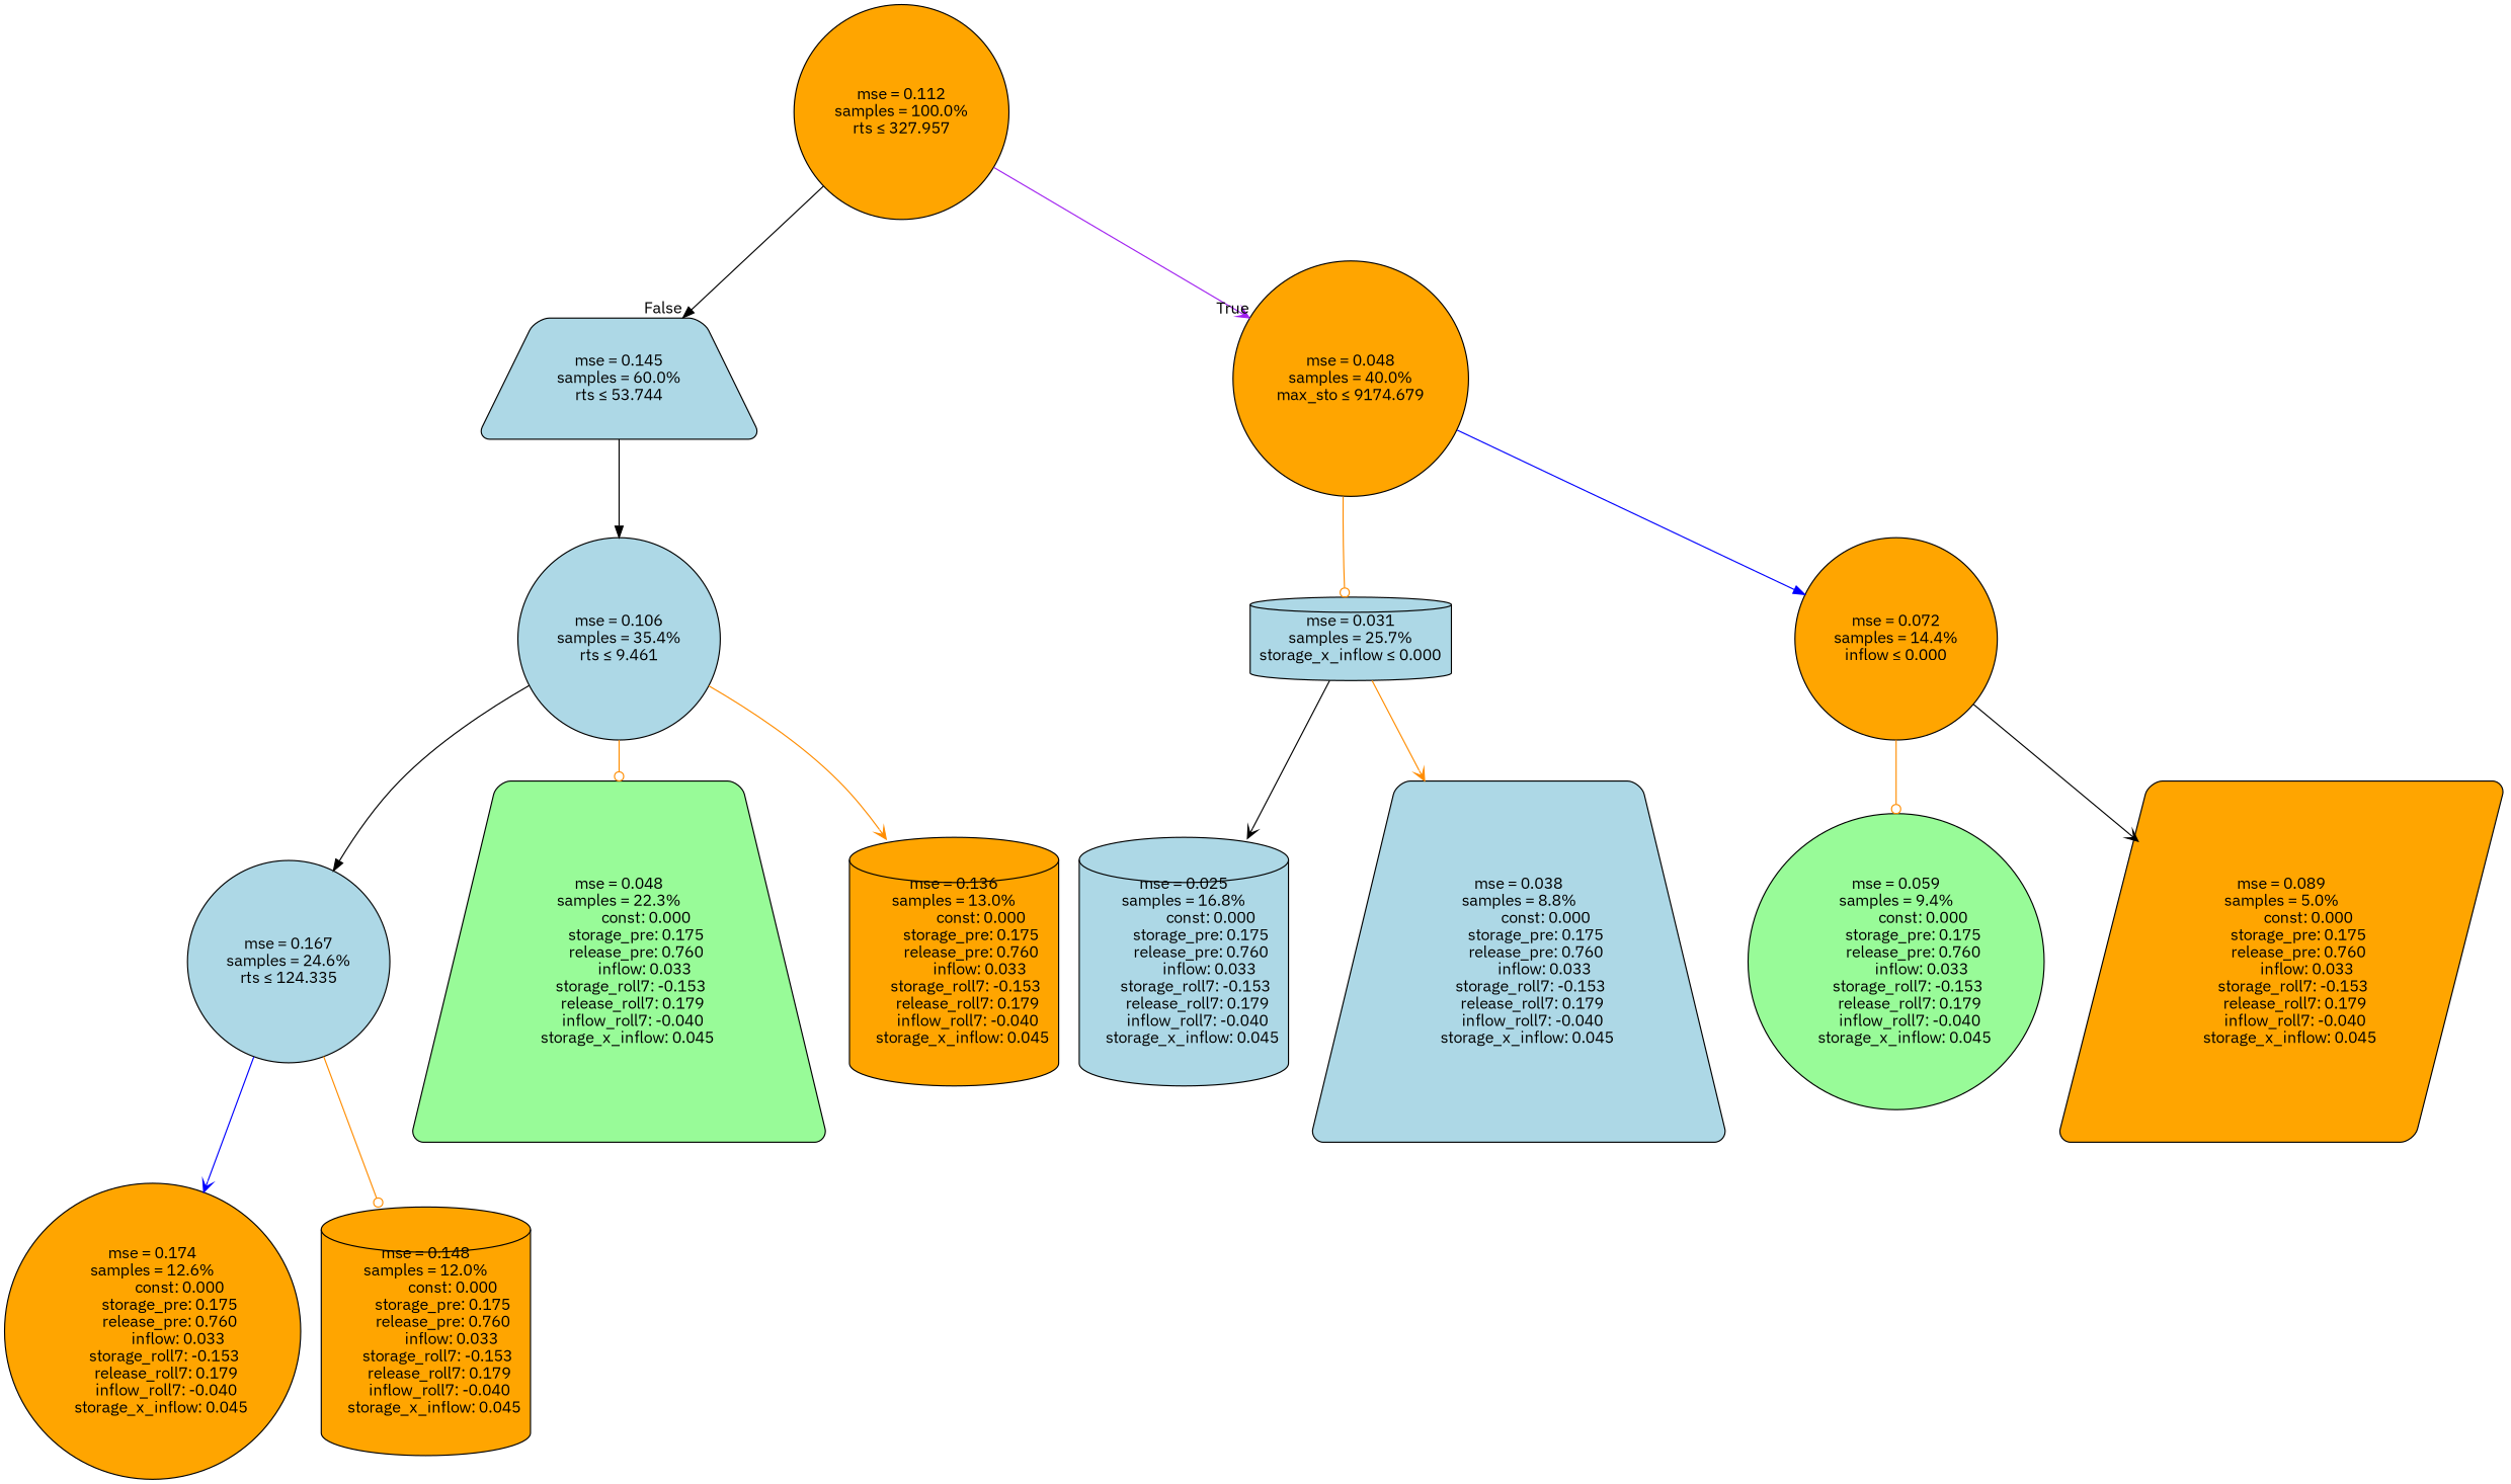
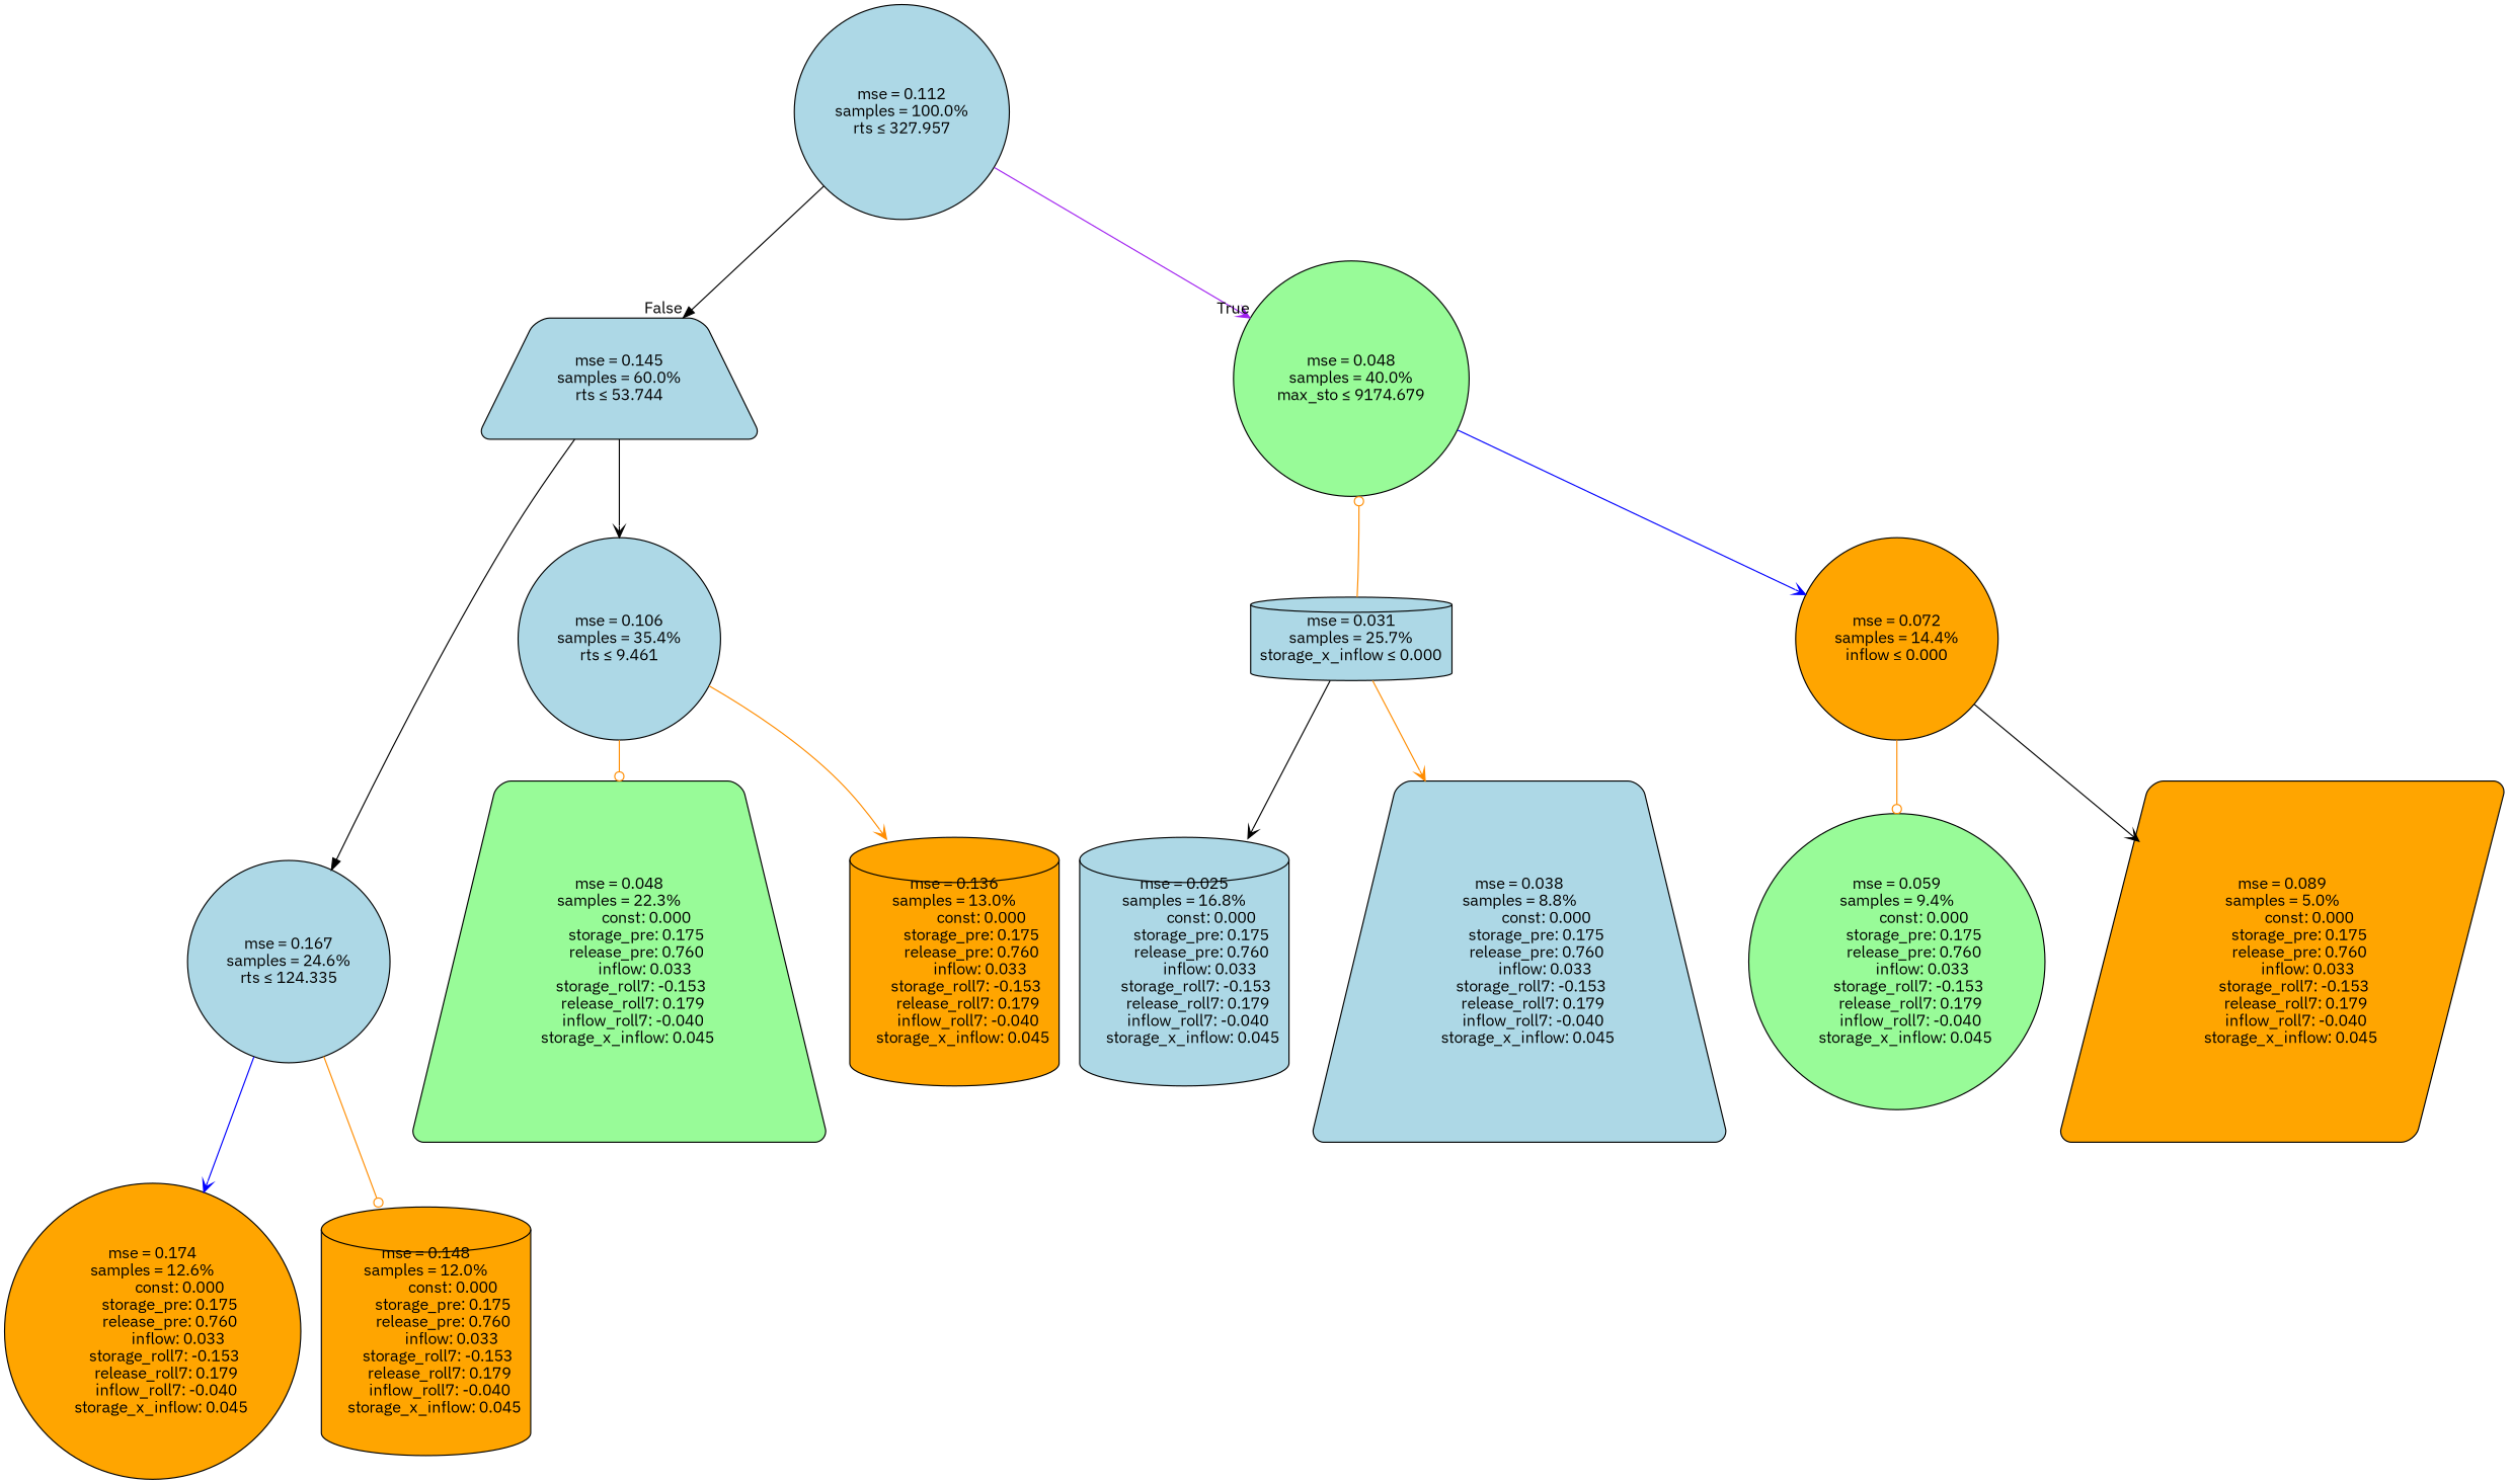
  digraph {
    fontname="IBM Plex Sans"
    node [color=black fillcolor=lightblue fontname="IBM Plex Sans" shape=circle style="filled, rounded"]
    edge [arrowhead=vee color=darkorange fontname="IBM Plex Sans"]
-   n1 [fillcolor=orange label="mse = 0.112\nsamples = 100.0%\nrts &le; 327.957"]
+   n1 [label="mse = 0.112\nsamples = 100.0%\nrts &le; 327.957"]
    n2 [label="mse = 0.145\nsamples = 60.0%\nrts &le; 53.744" shape=trapezium]
-   n3 [fillcolor=orange label="mse = 0.048\nsamples = 40.0%\nmax_sto &le; 9174.679"]
+   n3 [fillcolor=palegreen label="mse = 0.048\nsamples = 40.0%\nmax_sto &le; 9174.679"]
    n4 [label="mse = 0.106\nsamples = 35.4%\nrts &le; 9.461"]
    n5 [label="mse = 0.167\nsamples = 24.6%\nrts &le; 124.335"]
    n6 [label="mse = 0.031\nsamples = 25.7%\nstorage_x_inflow &le; 0.000" shape=cylinder]
    n7 [fillcolor=orange label="mse = 0.072\nsamples = 14.4%\ninflow &le; 0.000"]
    n8 [fillcolor=palegreen label="mse = 0.048\nsamples = 22.3%\n                const: 0.000\n          storage_pre: 0.175\n          release_pre: 0.760\n               inflow: 0.033\n       storage_roll7: -0.153\n        release_roll7: 0.179\n        inflow_roll7: -0.040\n     storage_x_inflow: 0.045" shape=trapezium]
    n9 [fillcolor=orange label="mse = 0.136\nsamples = 13.0%\n                const: 0.000\n          storage_pre: 0.175\n          release_pre: 0.760\n               inflow: 0.033\n       storage_roll7: -0.153\n        release_roll7: 0.179\n        inflow_roll7: -0.040\n     storage_x_inflow: 0.045" shape=cylinder]
    n10 [fillcolor=orange label="mse = 0.174\nsamples = 12.6%\n                const: 0.000\n          storage_pre: 0.175\n          release_pre: 0.760\n               inflow: 0.033\n       storage_roll7: -0.153\n        release_roll7: 0.179\n        inflow_roll7: -0.040\n     storage_x_inflow: 0.045"]
    n11 [fillcolor=orange label="mse = 0.148\nsamples = 12.0%\n                const: 0.000\n          storage_pre: 0.175\n          release_pre: 0.760\n               inflow: 0.033\n       storage_roll7: -0.153\n        release_roll7: 0.179\n        inflow_roll7: -0.040\n     storage_x_inflow: 0.045" shape=cylinder]
    n12 [label="mse = 0.025\nsamples = 16.8%\n                const: 0.000\n          storage_pre: 0.175\n          release_pre: 0.760\n               inflow: 0.033\n       storage_roll7: -0.153\n        release_roll7: 0.179\n        inflow_roll7: -0.040\n     storage_x_inflow: 0.045" shape=cylinder]
    n13 [label="mse = 0.038\nsamples = 8.8%\n                const: 0.000\n          storage_pre: 0.175\n          release_pre: 0.760\n               inflow: 0.033\n       storage_roll7: -0.153\n        release_roll7: 0.179\n        inflow_roll7: -0.040\n     storage_x_inflow: 0.045" shape=trapezium]
    n14 [fillcolor=palegreen label="mse = 0.059\nsamples = 9.4%\n                const: 0.000\n          storage_pre: 0.175\n          release_pre: 0.760\n               inflow: 0.033\n       storage_roll7: -0.153\n        release_roll7: 0.179\n        inflow_roll7: -0.040\n     storage_x_inflow: 0.045"]
    n15 [fillcolor=orange label="mse = 0.089\nsamples = 5.0%\n                const: 0.000\n          storage_pre: 0.175\n          release_pre: 0.760\n               inflow: 0.033\n       storage_roll7: -0.153\n        release_roll7: 0.179\n        inflow_roll7: -0.040\n     storage_x_inflow: 0.045" shape=parallelogram]
    n1 -> n2 [arrowhead=normal color=black headlabel=False labelangle=45 labeldistance=2.5]
    n1 -> n3 [color=purple headlabel=True labelangle=-45 labeldistance=2.5]
-   n2 -> n4 [arrowhead=normal color=black]
-   n4 -> n5 [arrowhead=normal color=black]
-   n3 -> n6 [arrowhead=odot]
-   n3 -> n7 [arrowhead=normal color=blue]
+   n2 -> n4 [color=black]
+   n2 -> n5 [arrowhead=normal color=black]
+   n6 -> n3 [arrowhead=odot]
+   n3 -> n7 [color=blue]
    n4 -> n8 [arrowhead=odot]
    n4 -> n9
    n5 -> n10 [color=blue]
    n5 -> n11 [arrowhead=odot]
    n6 -> n12 [color=black]
    n6 -> n13
    n7 -> n14 [arrowhead=odot]
    n7 -> n15 [color=black]
  }
